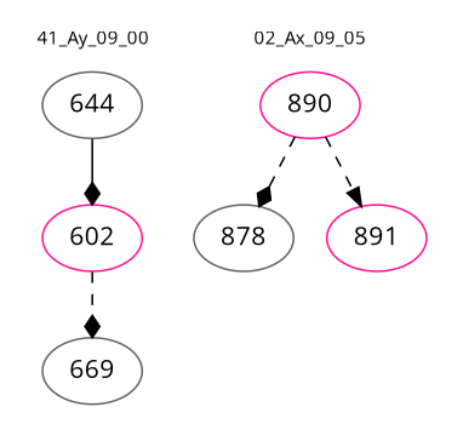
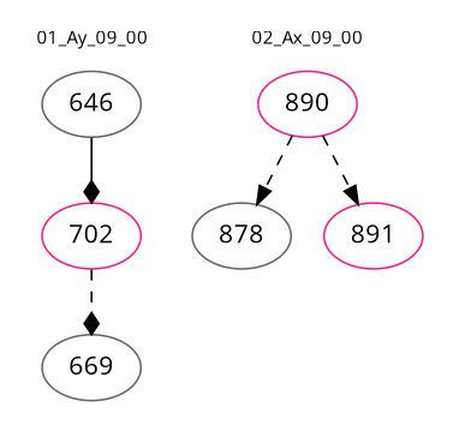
  digraph {
    fontname="Open Sans"
    node [color=deeppink fontname="Open Sans"]
    edge [arrowhead=diamond color=black fontname="Open Sans" style=dashed]
-   n1 [label=602]
-   n2 [color=gray40 label=644]
+   n1 [label=702]
+   n2 [color=gray40 label=646]
    n3 [color=gray40 label=669]
    n4 [label=890]
    n5 [color=gray40 label=878]
    n6 [label=891]
    subgraph cluster_1 {
      color=white
      fontsize=10
-     label="41_Ay_09_00"
+     label="01_Ay_09_00"
      n1
      n2
      n3
    }
    subgraph cluster_2 {
      color=white
      fontsize=10
-     label="02_Ax_09_05"
+     label="02_Ax_09_00"
      n4
      n5
      n6
    }
    n1 -> n3
    n2 -> n1 [style=solid]
-   n4 -> n5
+   n4 -> n5 [arrowhead=normal]
    n4 -> n6 [arrowhead=normal]
  }
